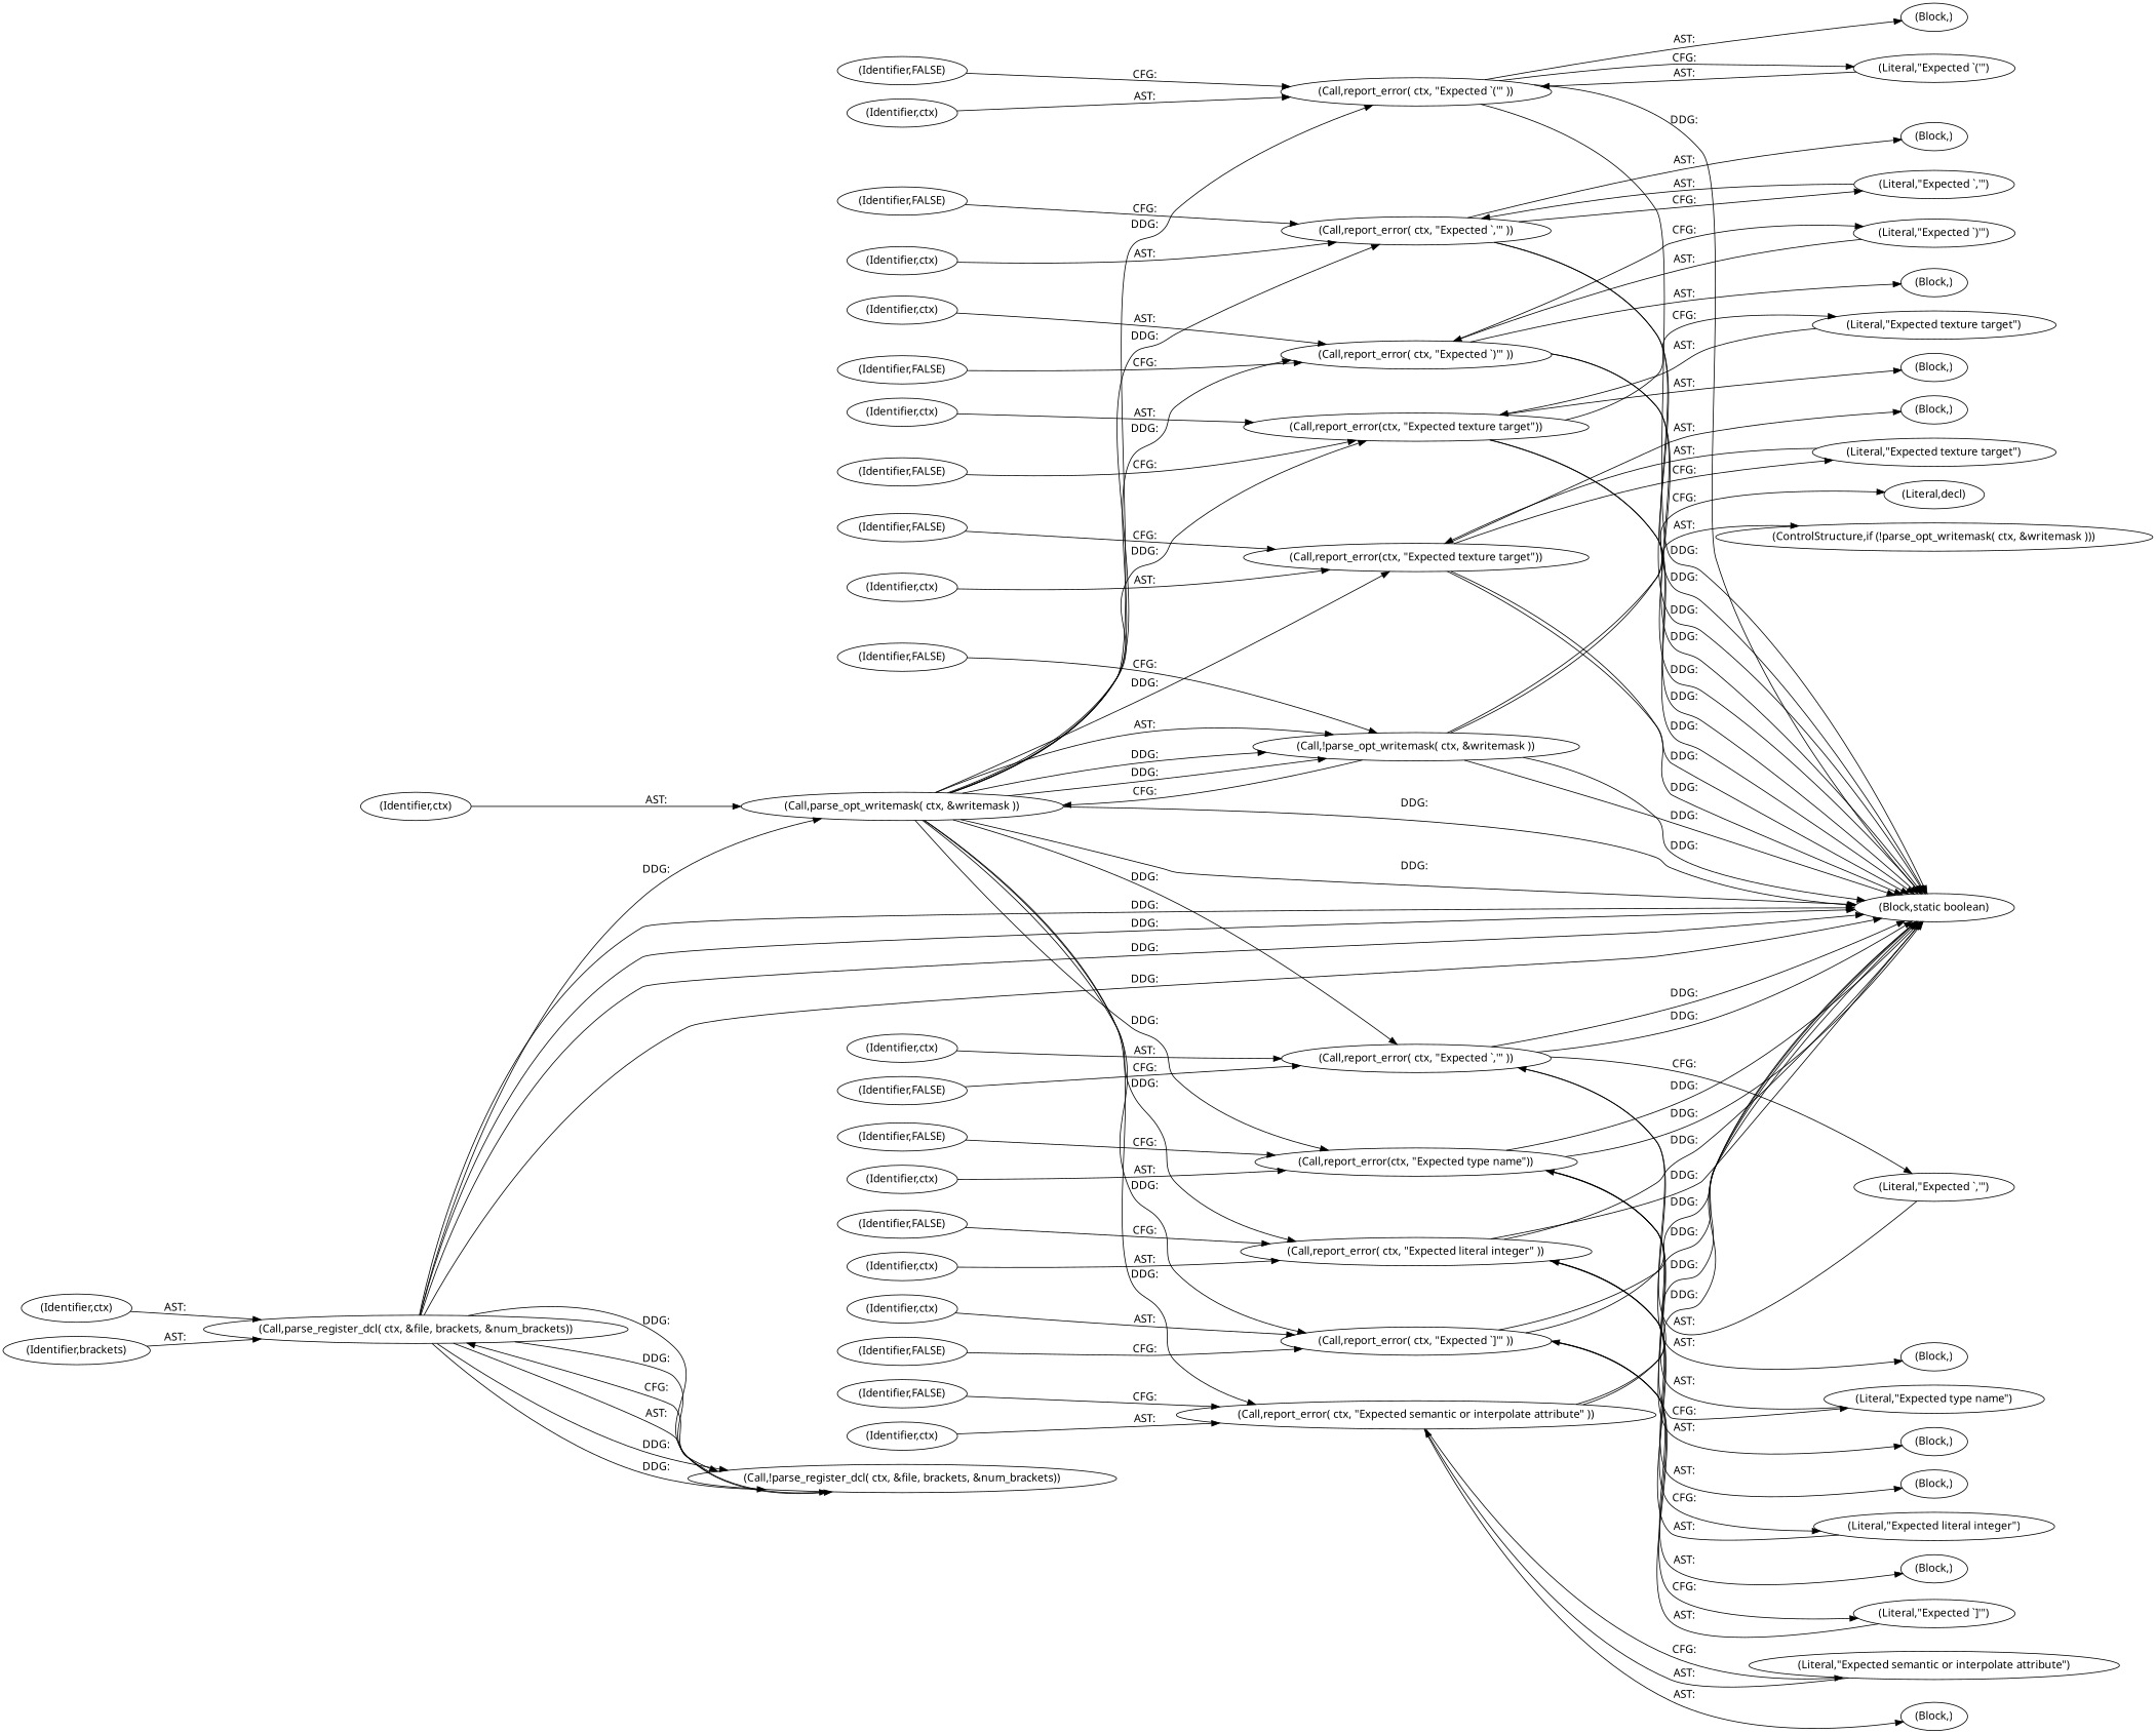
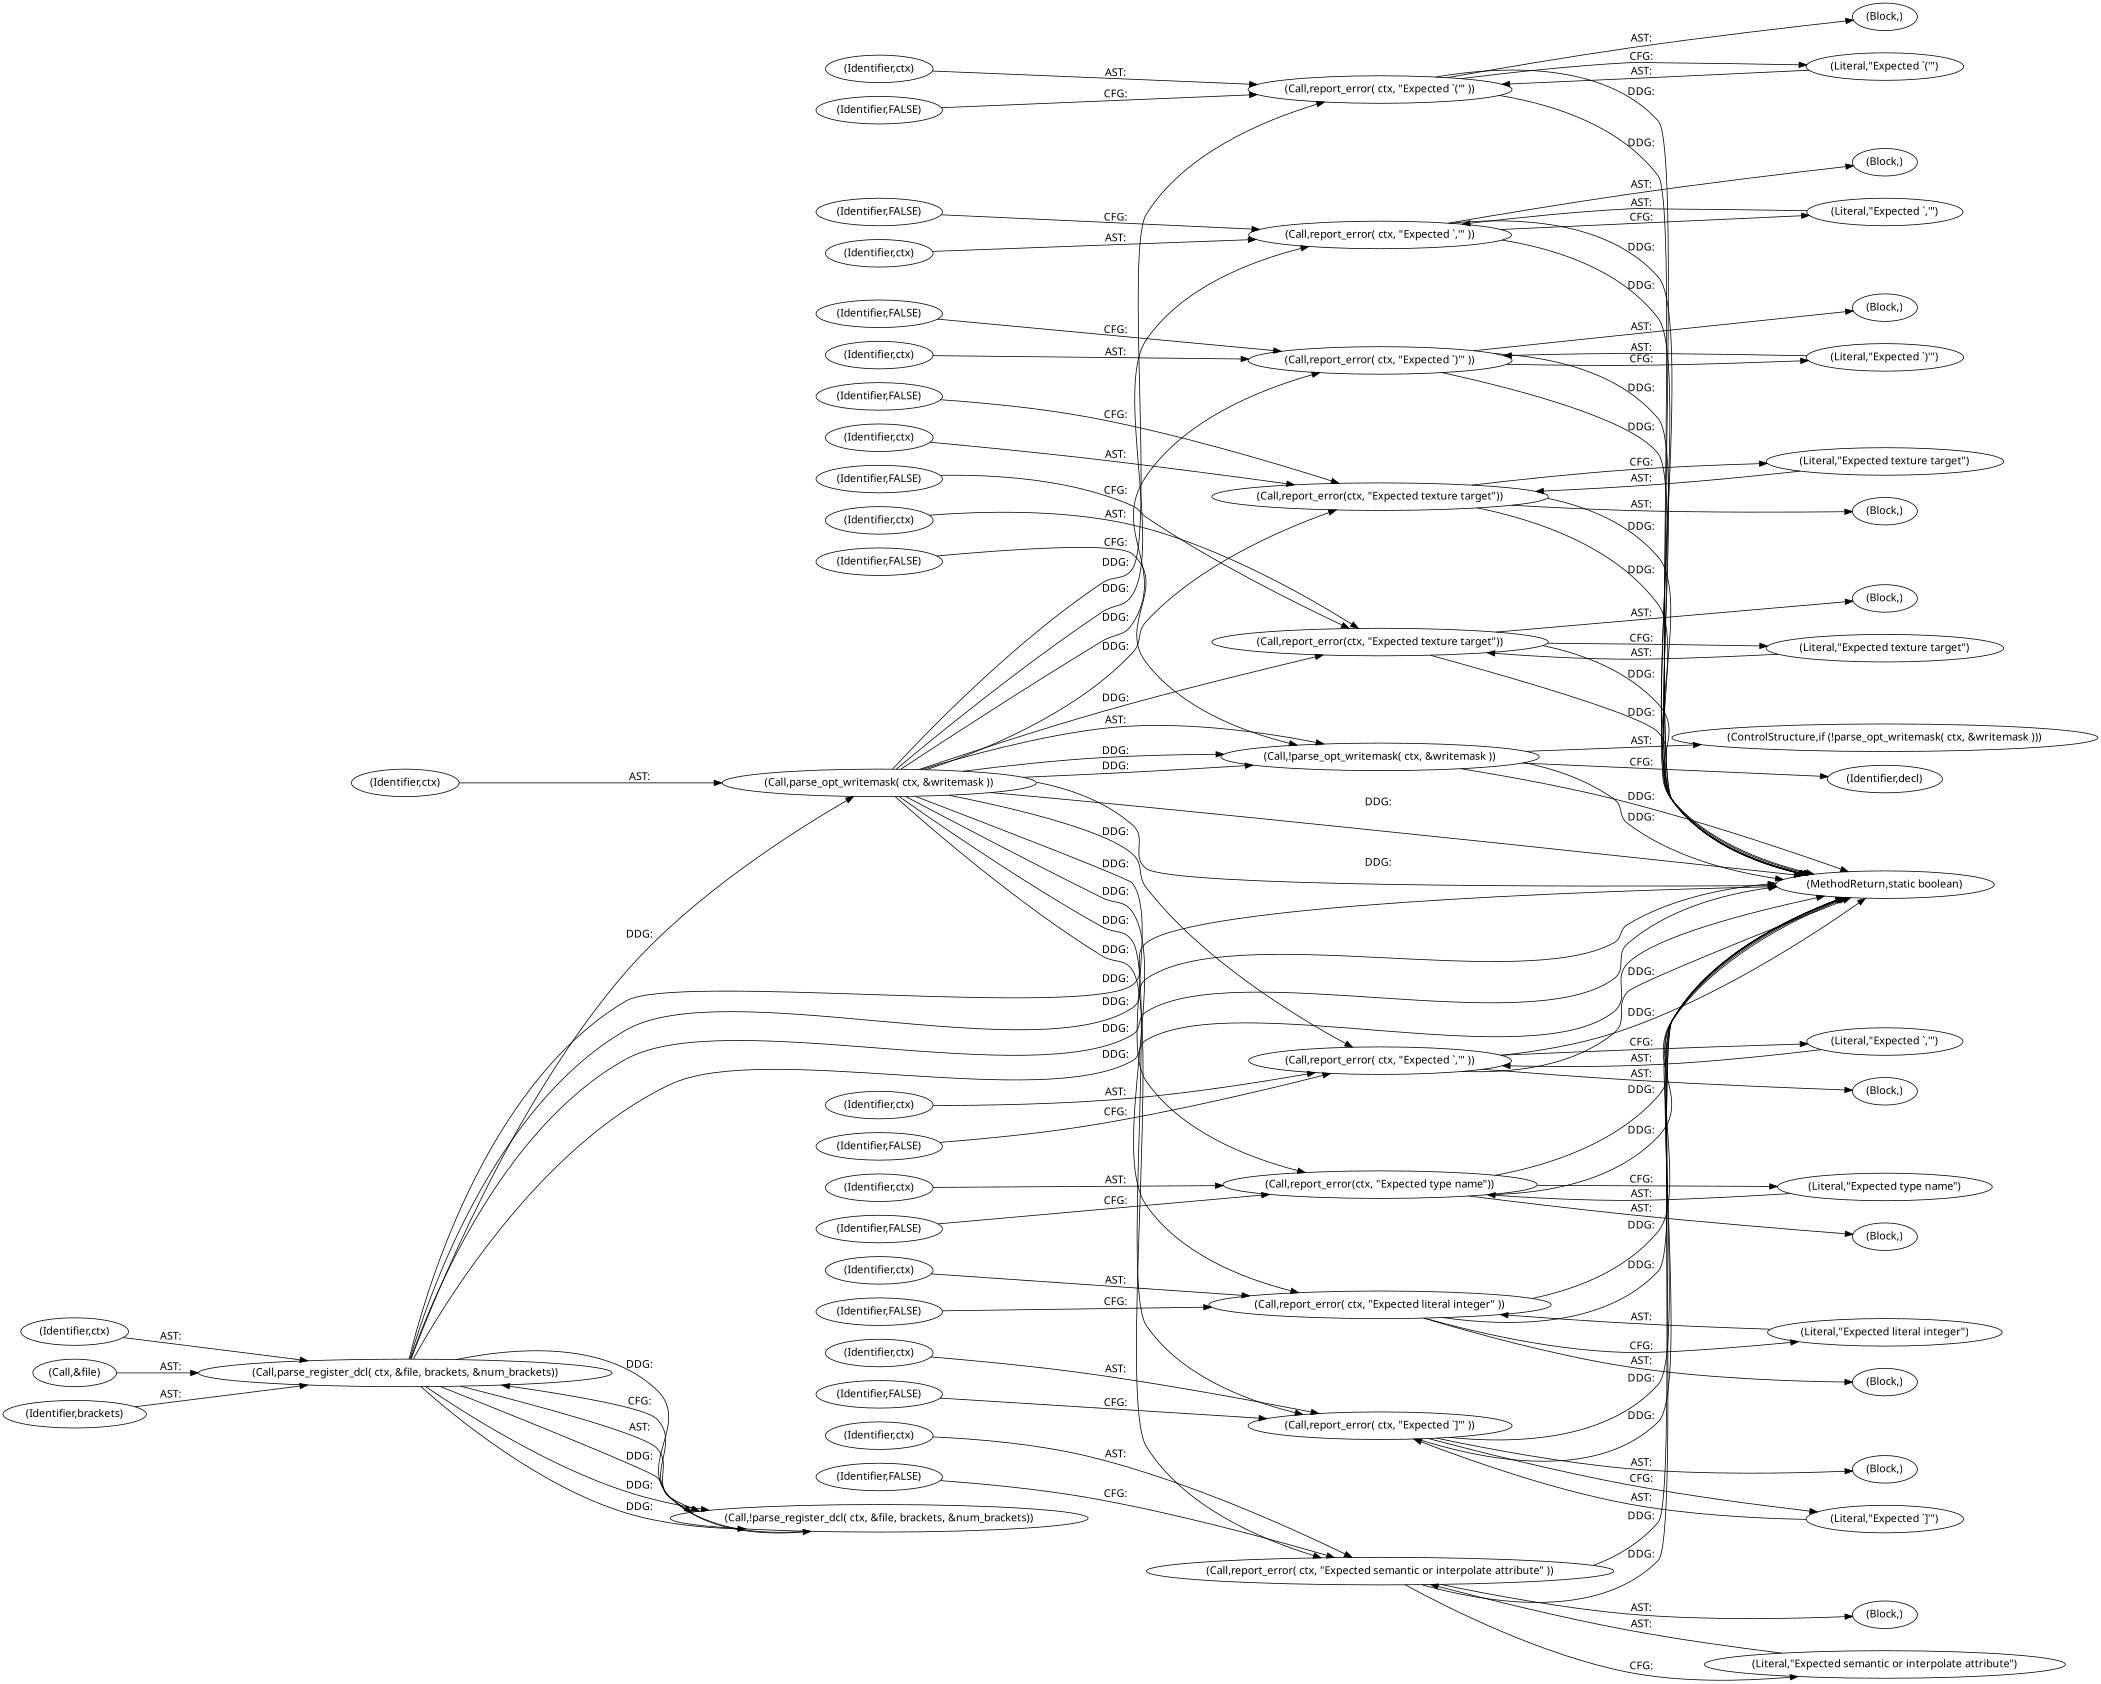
  digraph {
    fontname="Noto Sans"
    rankdir=LR
    node [fontname="Noto Sans"]
    edge [fontname="Noto Sans"]
    n1 [label="(Call,parse_opt_writemask( ctx, &writemask ))"]
    n2 [label="(Call,!parse_opt_writemask( ctx, &writemask ))"]
    n3 [label="(Call,report_error( ctx, \"Expected `('\" ))"]
    n4 [label="(Call,report_error( ctx, \"Expected `,'\" ))"]
    n5 [label="(Call,report_error( ctx, \"Expected `)'\" ))"]
    n6 [label="(Call,report_error(ctx, \"Expected texture target\"))"]
    n7 [label="(Call,report_error(ctx, \"Expected texture target\"))"]
    n8 [label="(Call,report_error( ctx, \"Expected `,'\" ))"]
    n9 [label="(Call,report_error(ctx, \"Expected type name\"))"]
    n10 [label="(Call,report_error( ctx, \"Expected literal integer\" ))"]
    n11 [label="(Call,report_error( ctx, \"Expected `]'\" ))"]
    n12 [label="(Call,report_error( ctx, \"Expected semantic or interpolate attribute\" ))"]
-   n13 [label="(Block,static boolean)"]
+   n13 [label="(MethodReturn,static boolean)"]
    n14 [label="(ControlStructure,if (!parse_opt_writemask( ctx, &writemask )))"]
-   n15 [label="(Literal,decl)"]
+   n15 [label="(Identifier,decl)"]
    n16 [label="(Block,)"]
    n17 [label="(Literal,\"Expected `('\")"]
    n18 [label="(Block,)"]
    n19 [label="(Literal,\"Expected `,'\")"]
    n20 [label="(Block,)"]
    n21 [label="(Literal,\"Expected `)'\")"]
    n22 [label="(Literal,\"Expected texture target\")"]
    n23 [label="(Block,)"]
    n24 [label="(Literal,\"Expected texture target\")"]
    n25 [label="(Block,)"]
    n26 [label="(Literal,\"Expected `,'\")"]
    n27 [label="(Block,)"]
    n28 [label="(Literal,\"Expected type name\")"]
    n29 [label="(Block,)"]
    n30 [label="(Literal,\"Expected literal integer\")"]
    n31 [label="(Block,)"]
    n32 [label="(Block,)"]
    n33 [label="(Literal,\"Expected `]'\")"]
    n34 [label="(Block,)"]
    n35 [label="(Literal,\"Expected semantic or interpolate attribute\")"]
    n36 [label="(Call,parse_register_dcl( ctx, &file, brackets, &num_brackets))"]
    n37 [label="(Call,!parse_register_dcl( ctx, &file, brackets, &num_brackets))"]
    n38 [label="(Identifier,FALSE)"]
    n39 [label="(Identifier,ctx)"]
    n40 [label="(Identifier,ctx)"]
    n41 [label="(Identifier,ctx)"]
    n42 [label="(Identifier,ctx)"]
    n43 [label="(Identifier,ctx)"]
    n44 [label="(Identifier,FALSE)"]
    n45 [label="(Identifier,FALSE)"]
    n46 [label="(Identifier,ctx)"]
    n47 [label="(Identifier,FALSE)"]
    n48 [label="(Identifier,ctx)"]
    n49 [label="(Identifier,ctx)"]
+   n50 [label="(Call,&file)"]
    n51 [label="(Identifier,brackets)"]
    n52 [label="(Identifier,FALSE)"]
    n53 [label="(Identifier,ctx)"]
    n54 [label="(Identifier,FALSE)"]
    n55 [label="(Identifier,ctx)"]
    n56 [label="(Identifier,FALSE)"]
    n57 [label="(Identifier,ctx)"]
    n58 [label="(Identifier,FALSE)"]
    n59 [label="(Identifier,ctx)"]
    n60 [label="(Identifier,FALSE)"]
    n61 [label="(Identifier,FALSE)"]
    n62 [label="(Identifier,FALSE)"]
    n1 -> n2 [label="AST: "]
    n1 -> n2 [label="DDG: "]
    n1 -> n2 [label="DDG: "]
    n1 -> n3 [label="DDG: "]
    n1 -> n4 [label="DDG: "]
    n1 -> n5 [label="DDG: "]
    n1 -> n6 [label="DDG: "]
    n1 -> n7 [label="DDG: "]
    n1 -> n8 [label="DDG: "]
    n1 -> n9 [label="DDG: "]
    n1 -> n10 [label="DDG: "]
    n1 -> n11 [label="DDG: "]
    n1 -> n12 [label="DDG: "]
    n1 -> n13 [label="DDG: "]
    n1 -> n13 [label="DDG: "]
-   n2 -> n1 [label="CFG: "]
    n2 -> n13 [label="DDG: "]
    n2 -> n13 [label="DDG: "]
    n2 -> n14 [label="AST: "]
    n2 -> n15 [label="CFG: "]
    n3 -> n13 [label="DDG: "]
    n3 -> n13 [label="DDG: "]
    n3 -> n16 [label="AST: "]
    n3 -> n17 [label="CFG: "]
    n4 -> n13 [label="DDG: "]
    n4 -> n13 [label="DDG: "]
    n4 -> n18 [label="AST: "]
    n4 -> n19 [label="CFG: "]
    n5 -> n13 [label="DDG: "]
    n5 -> n13 [label="DDG: "]
    n5 -> n20 [label="AST: "]
    n5 -> n21 [label="CFG: "]
    n6 -> n13 [label="DDG: "]
    n6 -> n13 [label="DDG: "]
    n6 -> n22 [label="CFG: "]
    n6 -> n23 [label="AST: "]
    n7 -> n13 [label="DDG: "]
    n7 -> n13 [label="DDG: "]
    n7 -> n24 [label="CFG: "]
    n7 -> n25 [label="AST: "]
    n8 -> n13 [label="DDG: "]
    n8 -> n13 [label="DDG: "]
    n8 -> n26 [label="CFG: "]
    n8 -> n27 [label="AST: "]
    n9 -> n13 [label="DDG: "]
    n9 -> n13 [label="DDG: "]
    n9 -> n28 [label="CFG: "]
    n9 -> n29 [label="AST: "]
    n10 -> n13 [label="DDG: "]
    n10 -> n13 [label="DDG: "]
    n10 -> n30 [label="CFG: "]
    n10 -> n31 [label="AST: "]
    n11 -> n13 [label="DDG: "]
    n11 -> n13 [label="DDG: "]
    n11 -> n32 [label="AST: "]
    n11 -> n33 [label="CFG: "]
    n12 -> n13 [label="DDG: "]
    n12 -> n13 [label="DDG: "]
    n12 -> n34 [label="AST: "]
    n12 -> n35 [label="CFG: "]
    n17 -> n3 [label="AST: "]
    n19 -> n4 [label="AST: "]
    n21 -> n5 [label="AST: "]
    n22 -> n6 [label="AST: "]
    n24 -> n7 [label="AST: "]
    n26 -> n8 [label="AST: "]
    n28 -> n9 [label="AST: "]
    n30 -> n10 [label="AST: "]
    n33 -> n11 [label="AST: "]
    n35 -> n12 [label="AST: "]
    n36 -> n1 [label="DDG: "]
    n36 -> n13 [label="DDG: "]
    n36 -> n13 [label="DDG: "]
    n36 -> n13 [label="DDG: "]
    n36 -> n13 [label="DDG: "]
    n36 -> n37 [label="AST: "]
    n36 -> n37 [label="DDG: "]
    n36 -> n37 [label="DDG: "]
    n36 -> n37 [label="DDG: "]
    n36 -> n37 [label="DDG: "]
    n37 -> n36 [label="CFG: "]
    n38 -> n6 [label="CFG: "]
    n39 -> n1 [label="AST: "]
    n40 -> n8 [label="AST: "]
    n41 -> n11 [label="AST: "]
    n42 -> n5 [label="AST: "]
    n43 -> n36 [label="AST: "]
    n44 -> n7 [label="CFG: "]
    n45 -> n9 [label="CFG: "]
    n46 -> n9 [label="AST: "]
    n47 -> n12 [label="CFG: "]
    n48 -> n6 [label="AST: "]
    n49 -> n3 [label="AST: "]
+   n50 -> n36 [label="AST: "]
    n51 -> n36 [label="AST: "]
    n52 -> n5 [label="CFG: "]
    n53 -> n10 [label="AST: "]
    n54 -> n4 [label="CFG: "]
    n55 -> n7 [label="AST: "]
    n56 -> n11 [label="CFG: "]
    n57 -> n4 [label="AST: "]
    n58 -> n2 [label="CFG: "]
    n59 -> n12 [label="AST: "]
    n60 -> n8 [label="CFG: "]
    n61 -> n10 [label="CFG: "]
    n62 -> n3 [label="CFG: "]
  }
